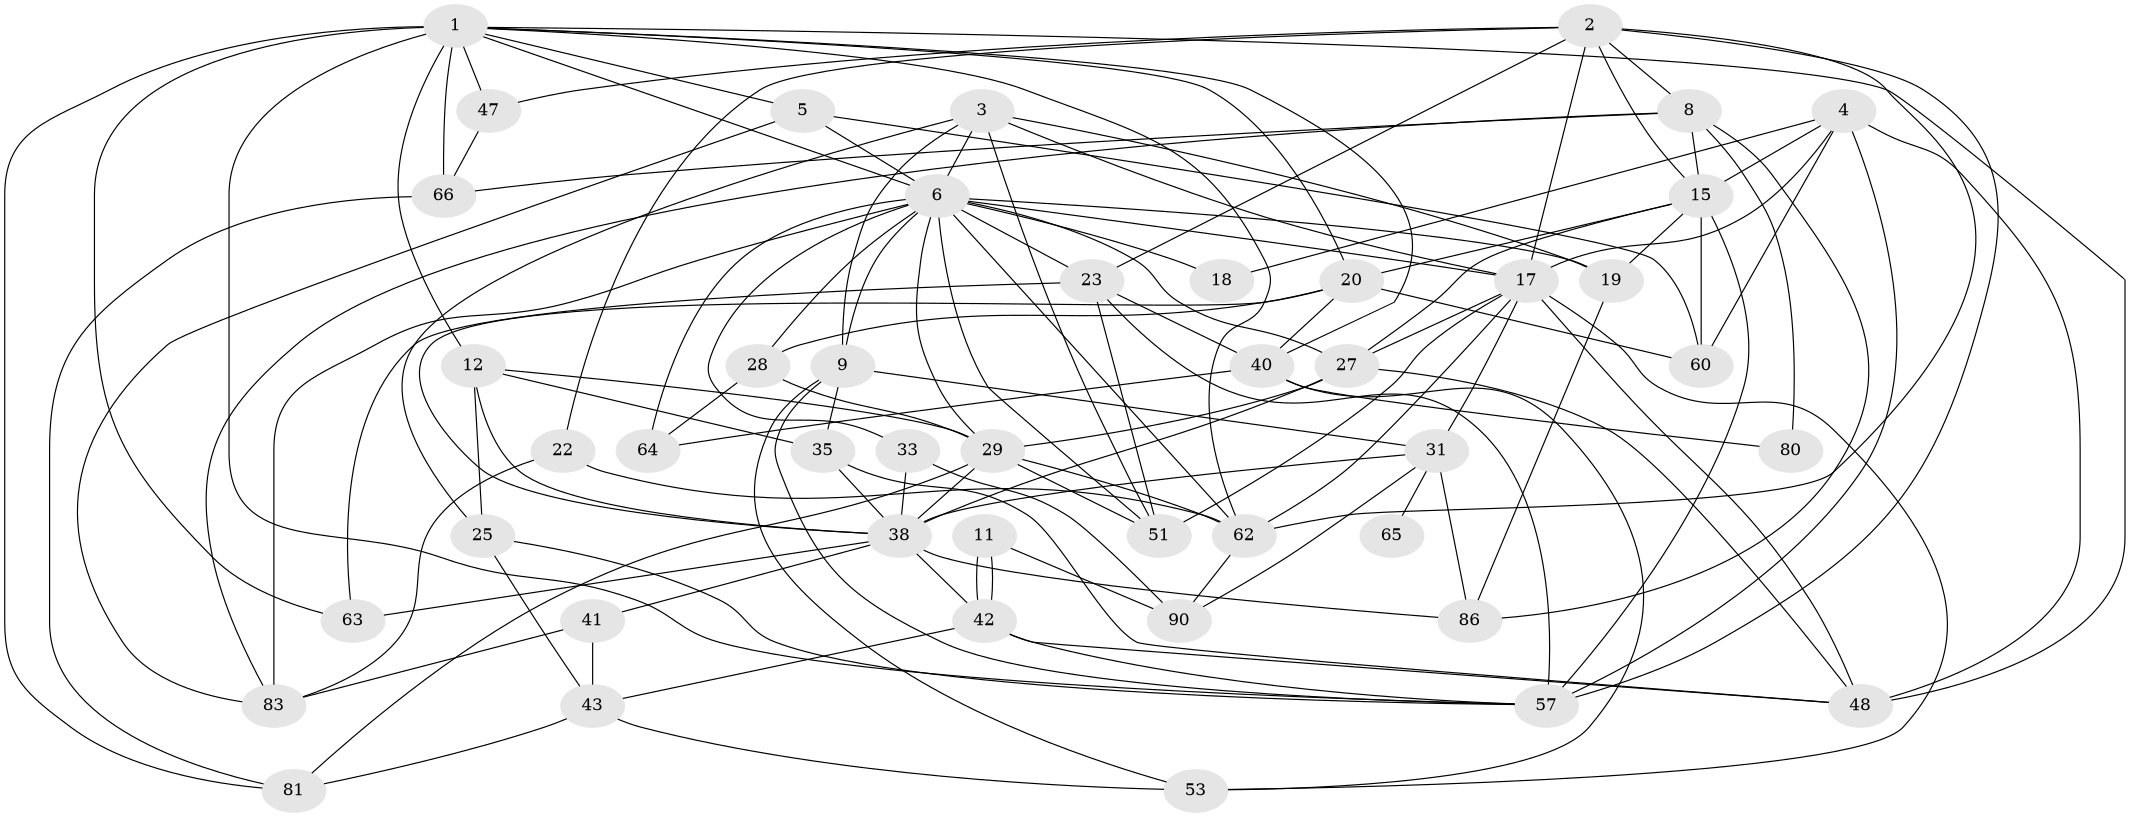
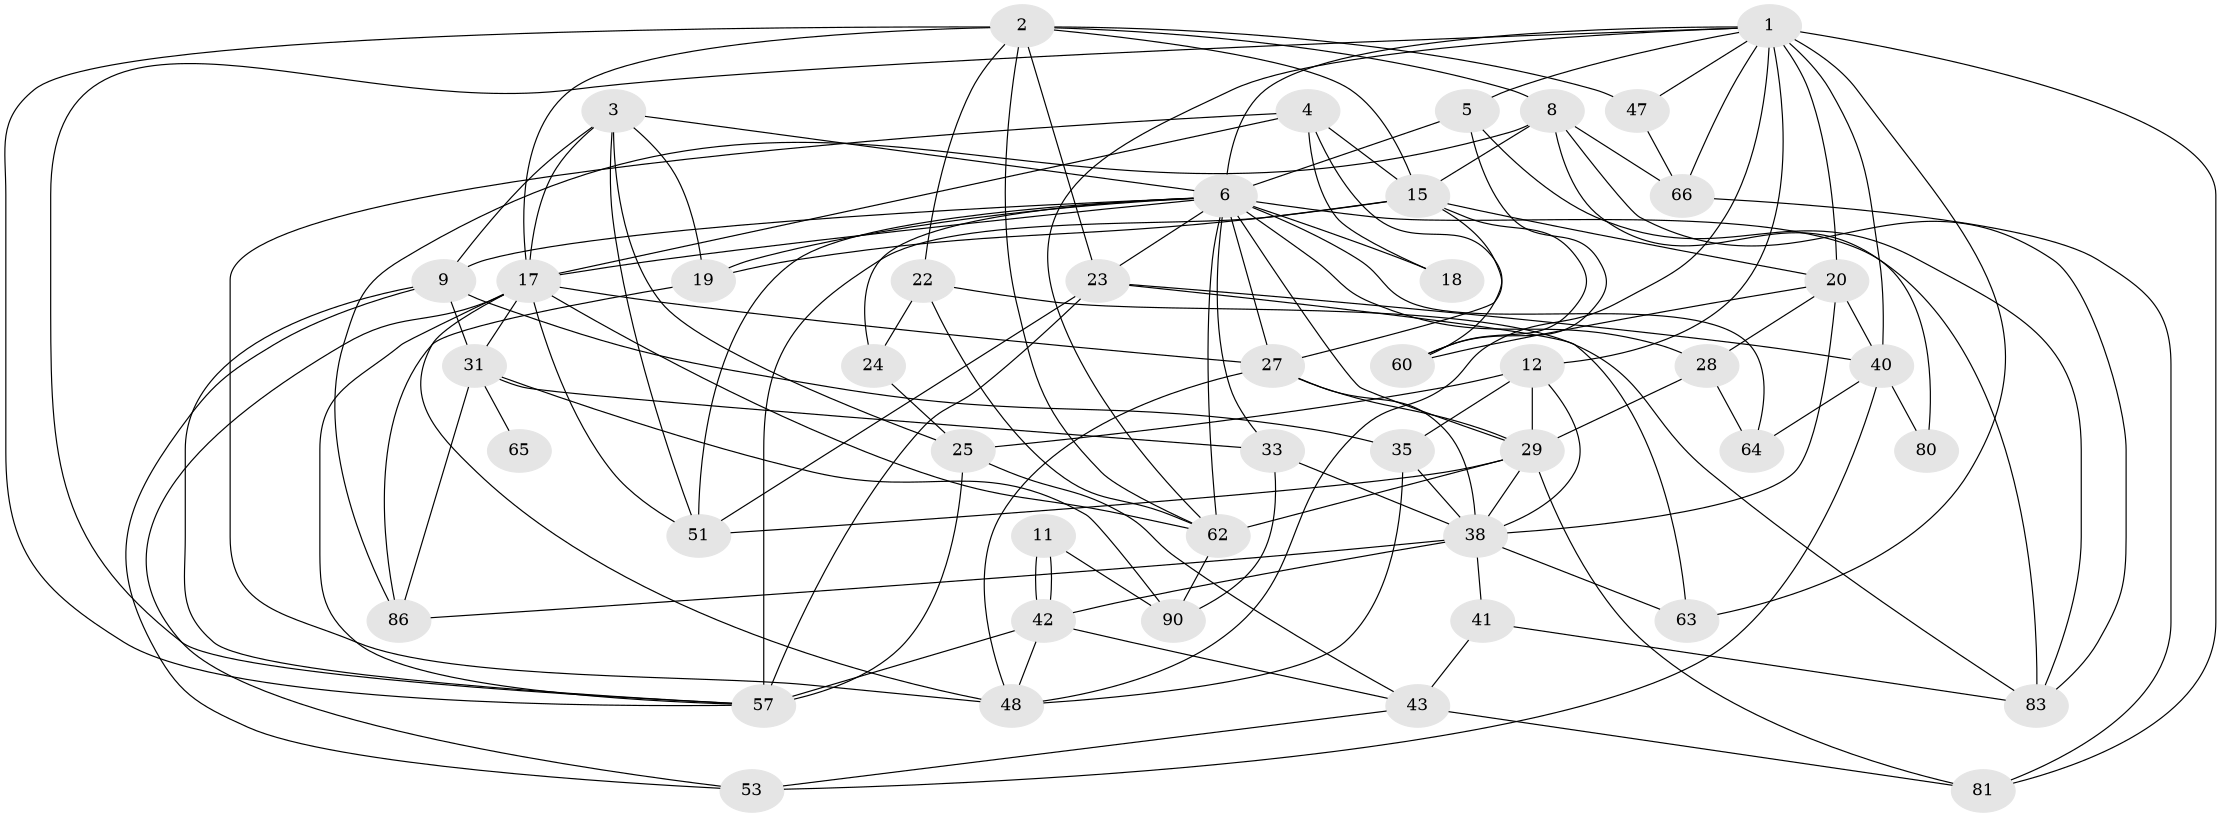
  graph {
    node [color=gray90 style=filled]
    1 [super="+7+57+39"]
    5 [super="+34"]
    6 [super="+91+14"]
    12 [super="+73"]
    20
    40
    47 [super="+84"]
    48 [super="+59"]
    n9 [label=57 super="+76+79"]
    62 [super="+94"]
    63
    66
    81
    60
    83
    17 [super="+71+37"]
    23 [super="+52"]
    9 [super="+32+13"]
    19
    51 [super="+89"]
    18
+   24
    27 [super="+36"]
    28
    29 [super="+67+58"]
    33 [super="+85"]
    64 [super="+77"]
    25
    35 [super="+93"]
    38 [super="+56+61+88"]
    80
    53
    90
    2 [super="+92+74+69"]
    8 [super="+21"]
    15 [super="+16+78+55"]
    22
    86
    31 [super="+72"]
    3 [super="+50+45"]
    43
    4 [super="+10"]
    65
    42 [super="+46"]
    11
    41
    1 -- 5
    1 -- 6
    1 -- 12 [weight=3]
    1 -- 20
    1 -- 40
    1 -- 47
    1 -- 48
    1 -- n9
    1 -- 62
    1 -- 63
    1 -- 66
    1 -- 81
    5 -- 6
    5 -- 60
    5 -- 83
    6 -- 62
    6 -- 83
    6 -- 17
    6 -- 23
    6 -- 9
    6 -- 19
    6 -- 51
    6 -- 18
+   6 -- 24
    6 -- 27 [weight=2]
    6 -- 28
    6 -- 29
    6 -- 33
    6 -- 64
    12 -- 29 [weight=2]
    12 -- 25
    12 -- 35
    12 -- 38
    20 -- 40
    20 -- 60
    20 -- 28
    20 -- 38
    40 -- 64
    40 -- 80
    40 -- 53
    47 -- 66
    62 -- 90
    66 -- 81
    17 -- 48
    17 -- 62
    17 -- 51
    17 -- 27
    17 -- 53
    17 -- 31
    23 -- 40
    23 -- n9
    23 -- 63
    23 -- 51
    9 -- n9
    9 -- 35
    9 -- 53
    9 -- 31
    19 -- 86
+   24 -- 25
    27 -- 48
    27 -- 29
    27 -- 38
    28 -- 29
    28 -- 64
    29 -- 62
    29 -- 81
    29 -- 51
    29 -- 38
    33 -- 38
    33 -- 90
    25 -- n9
    25 -- 43
    35 -- 48
    35 -- 38
    38 -- 63
    38 -- 86
    38 -- 42
    38 -- 41
    2 -- 47
    2 -- n9
    2 -- 62
    2 -- 17
    2 -- 23
    2 -- 8
    2 -- 15
    2 -- 22
    8 -- 66
    8 -- 83
    8 -- 80
    8 -- 15
    8 -- 86
    15 -- 20 [weight=2]
    15 -- n9 [weight=2]
    15 -- 60
    15 -- 19
    15 -- 27
    22 -- 62
    22 -- 83
-   31 -- 38
+   22 -- 24
+   31 -- 33
    31 -- 90
    31 -- 86
    31 -- 65 [weight=2]
    3 -- 6
    3 -- 17
    3 -- 9
    3 -- 19
    3 -- 51
    3 -- 25
    43 -- 81
    43 -- 53
    4 -- 48
-   4 -- n9
+   17 -- n9
    4 -- 60
    4 -- 17
    4 -- 18
    4 -- 15
    42 -- 48
    42 -- n9
    42 -- 43
    11 -- 90
    11 -- 42
    11 -- 42
    41 -- 83
    41 -- 43
  }
